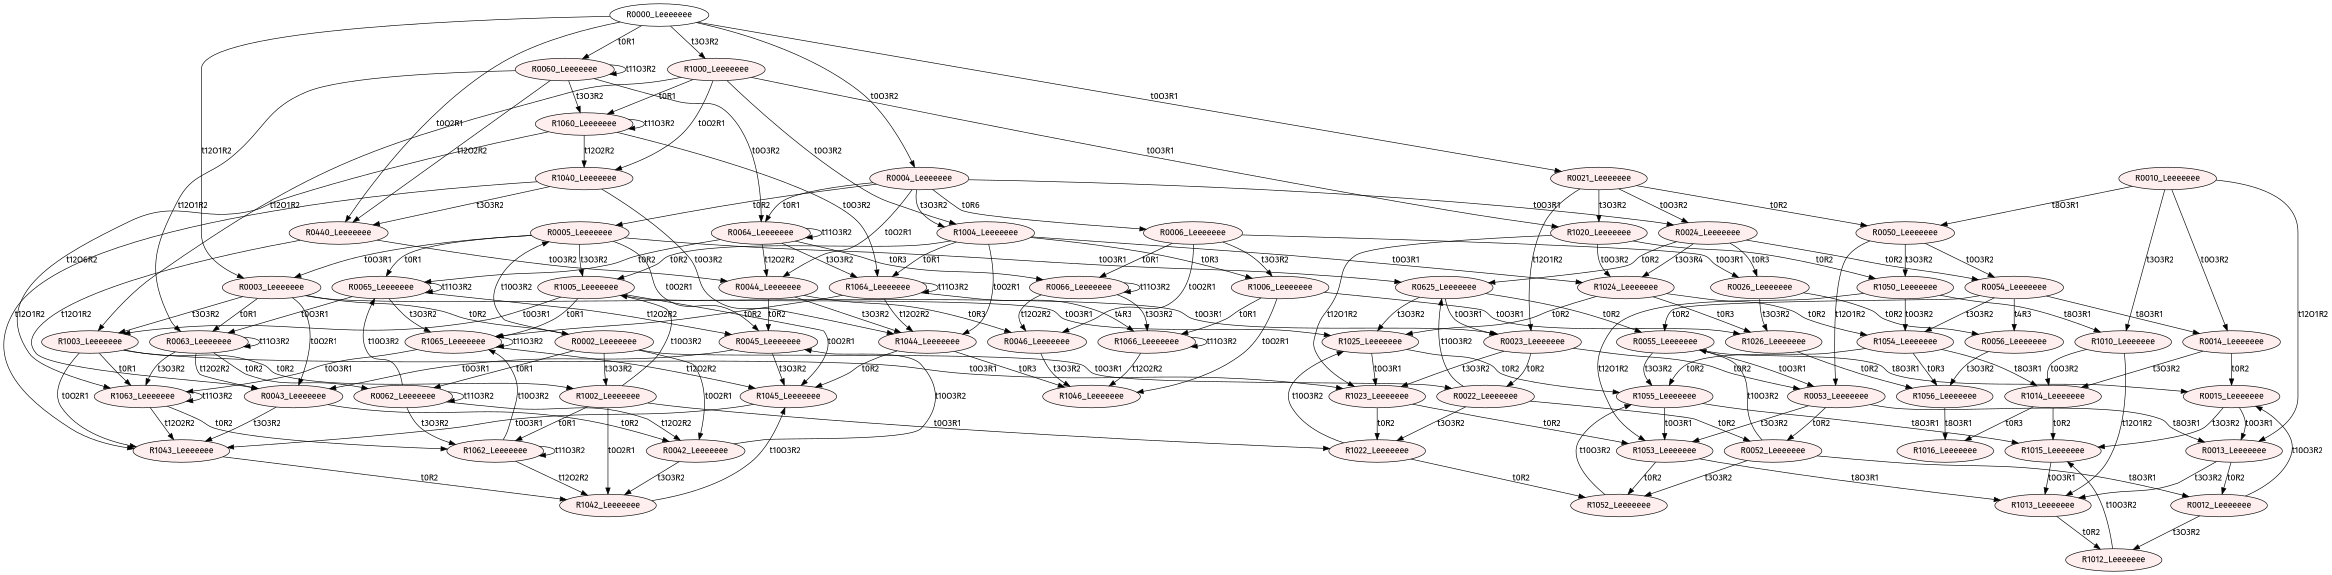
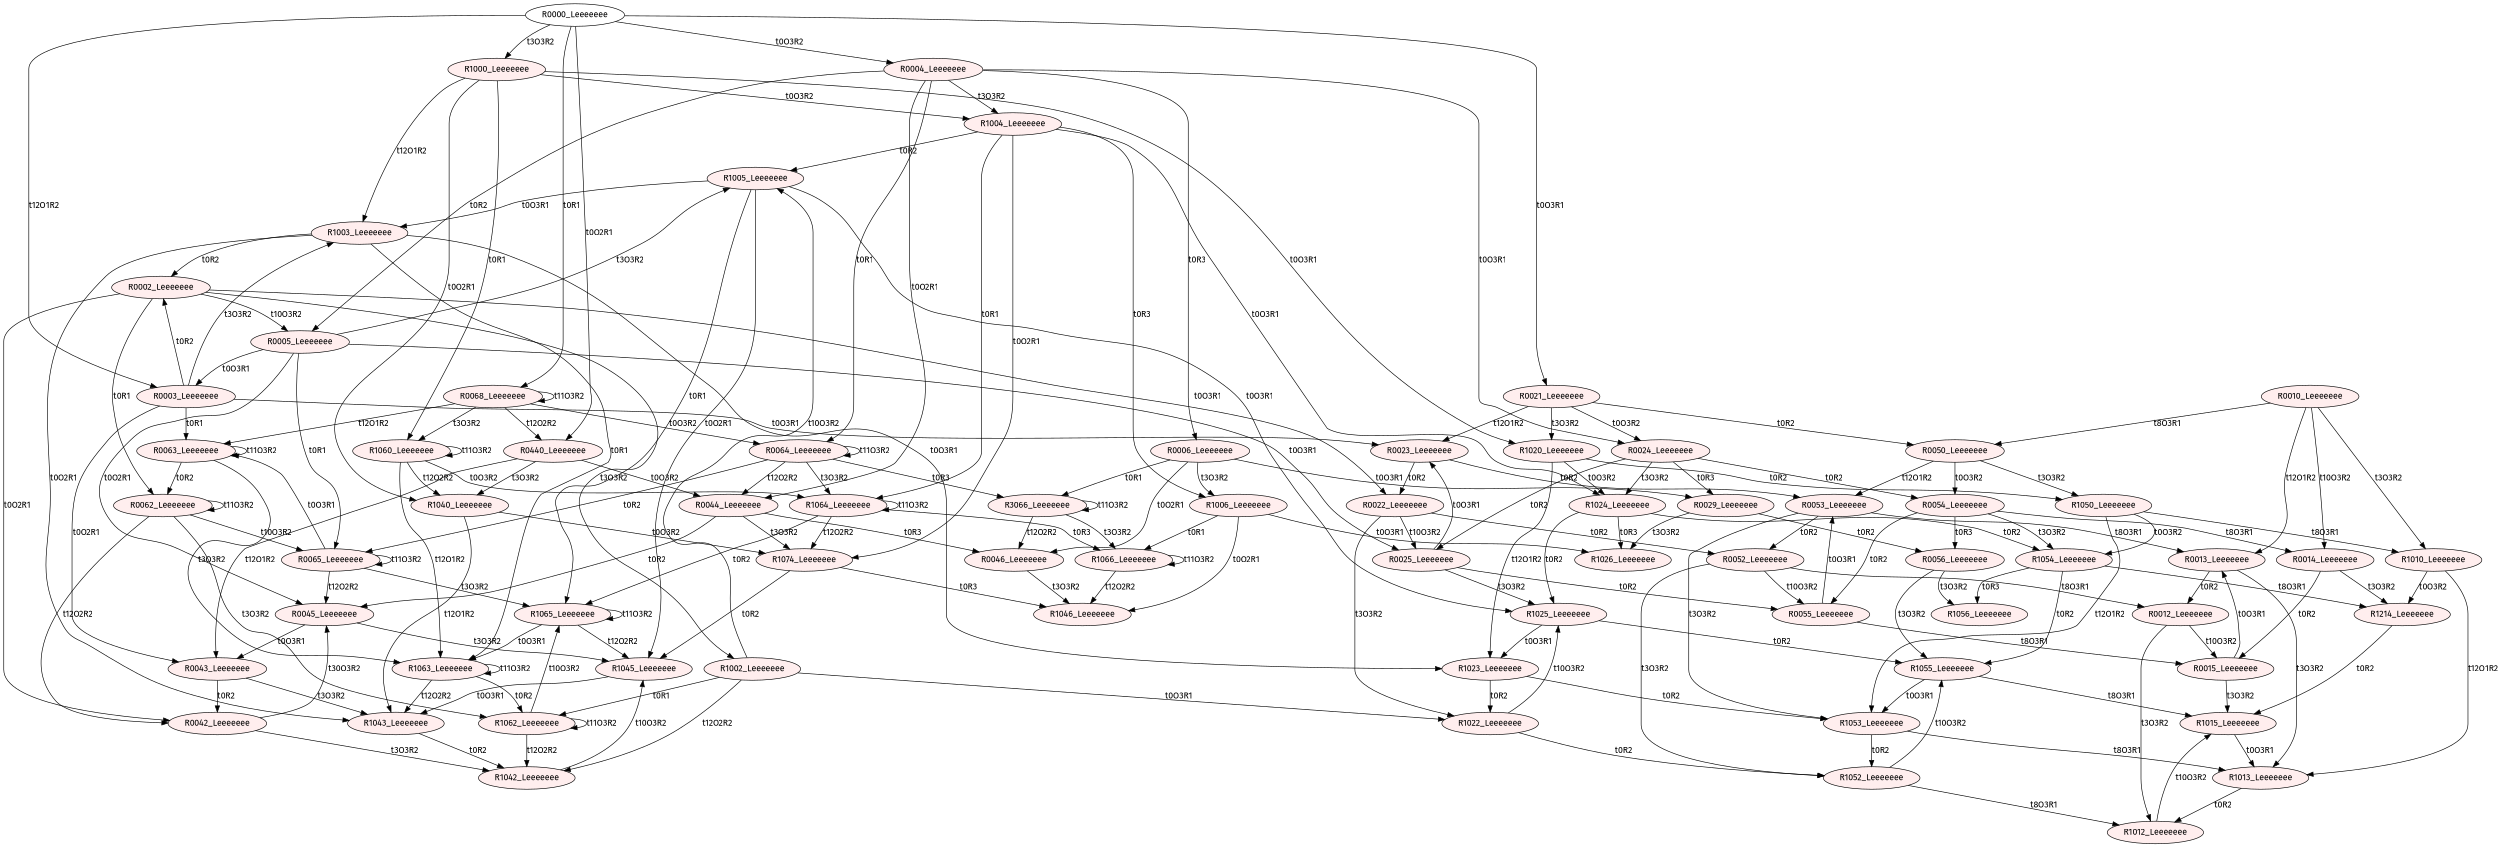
  digraph {
    fontname="Fira Sans"
    node [fillcolor="#FFEEEE" fontname="Fira Sans" style=filled]
    edge [fontname="Fira Sans"]
    R0000_Leeeeeee [fillcolor="#FFFFFF" style=""]
    R1000_Leeeeeee
-   R0060_Leeeeeee
+   R0060_Leeeeeee [label=R0068_Leeeeeee]
    n4 [label=R0440_Leeeeeee]
    n5 [label=R0021_Leeeeeee]
    R0004_Leeeeeee
    R0003_Leeeeeee
    R1060_Leeeeeee
    R1040_Leeeeeee
    R1020_Leeeeeee
    R1004_Leeeeeee
    R1003_Leeeeeee
    R0064_Leeeeeee
    R0063_Leeeeeee
    R0044_Leeeeeee
    R0043_Leeeeeee
    R0050_Leeeeeee
    R0024_Leeeeeee
    R0023_Leeeeeee
    R0005_Leeeeeee
    R0006_Leeeeeee
    R0002_Leeeeeee
    R1064_Leeeeeee
    R1063_Leeeeeee
-   R1044_Leeeeeee
+   R1044_Leeeeeee [label=R1074_Leeeeeee]
    R1043_Leeeeeee
    R1050_Leeeeeee
    R1024_Leeeeeee
    R1023_Leeeeeee
    R1005_Leeeeeee
    R1006_Leeeeeee
    R1002_Leeeeeee
    R1065_Leeeeeee
    R1066_Leeeeeee
    R1062_Leeeeeee
    R1045_Leeeeeee
    R1046_Leeeeeee
    R1042_Leeeeeee
    R1010_Leeeeeee
    R1054_Leeeeeee
    R1053_Leeeeeee
    R1025_Leeeeeee
    R1026_Leeeeeee
    R1022_Leeeeeee
-   R1014_Leeeeeee
+   R1014_Leeeeeee [label=R1214_Leeeeeee]
    R1013_Leeeeeee
    R1055_Leeeeeee
    R1056_Leeeeeee
    R1052_Leeeeeee
    R1015_Leeeeeee
-   R1016_Leeeeeee
    R1012_Leeeeeee
    R0065_Leeeeeee
-   R0066_Leeeeeee
+   R0066_Leeeeeee [label=R3066_Leeeeeee]
    R0062_Leeeeeee
    R0045_Leeeeeee
    R0046_Leeeeeee
    R0042_Leeeeeee
    R0054_Leeeeeee
    R0053_Leeeeeee
-   R0025_Leeeeeee [label=R0625_Leeeeeee]
-   R0026_Leeeeeee
+   R0025_Leeeeeee
+   R0026_Leeeeeee [label=R0029_Leeeeeee]
    R0022_Leeeeeee
    R0010_Leeeeeee
    R0014_Leeeeeee
    R0013_Leeeeeee
    R0055_Leeeeeee
    R0056_Leeeeeee
    R0052_Leeeeeee
    R0015_Leeeeeee
    R0012_Leeeeeee
    R0000_Leeeeeee -> R1000_Leeeeeee [label=t3O3R2]
    R0000_Leeeeeee -> R0060_Leeeeeee [label=t0R1]
    R0000_Leeeeeee -> n4 [label=t0O2R1]
    R0000_Leeeeeee -> n5 [label=t0O3R1]
    R0000_Leeeeeee -> R0004_Leeeeeee [label=t0O3R2]
    R0000_Leeeeeee -> R0003_Leeeeeee [label=t12O1R2]
    R1000_Leeeeeee -> R1060_Leeeeeee [label=t0R1]
    R1000_Leeeeeee -> R1040_Leeeeeee [label=t0O2R1]
    R1000_Leeeeeee -> R1020_Leeeeeee [label=t0O3R1]
    R1000_Leeeeeee -> R1004_Leeeeeee [label=t0O3R2]
    R1000_Leeeeeee -> R1003_Leeeeeee [label=t12O1R2]
    R0060_Leeeeeee -> R0060_Leeeeeee [label=t11O3R2]
    R0060_Leeeeeee -> n4 [label=t12O2R2]
    R0060_Leeeeeee -> R1060_Leeeeeee [label=t3O3R2]
    R0060_Leeeeeee -> R0064_Leeeeeee [label=t0O3R2]
    R0060_Leeeeeee -> R0063_Leeeeeee [label=t12O1R2]
-   R1040_Leeeeeee -> n4 [label=t3O3R2]
+   n4 -> R1040_Leeeeeee [label=t3O3R2]
    n4 -> R0044_Leeeeeee [label=t0O3R2]
    n4 -> R0043_Leeeeeee [label=t12O1R2]
    n5 -> R1020_Leeeeeee [label=t3O3R2]
    n5 -> R0050_Leeeeeee [label=t0R2]
    n5 -> R0024_Leeeeeee [label=t0O3R2]
    n5 -> R0023_Leeeeeee [label=t12O1R2]
    R0004_Leeeeeee -> R1004_Leeeeeee [label=t3O3R2]
    R0004_Leeeeeee -> R0064_Leeeeeee [label=t0R1]
    R0004_Leeeeeee -> R0044_Leeeeeee [label=t0O2R1]
    R0004_Leeeeeee -> R0024_Leeeeeee [label=t0O3R1]
    R0004_Leeeeeee -> R0005_Leeeeeee [label=t0R2]
-   R0004_Leeeeeee -> R0006_Leeeeeee [label=t0R6]
+   R0004_Leeeeeee -> R0006_Leeeeeee [label=t0R3]
    R0003_Leeeeeee -> R1003_Leeeeeee [label=t3O3R2]
    R0003_Leeeeeee -> R0063_Leeeeeee [label=t0R1]
    R0003_Leeeeeee -> R0043_Leeeeeee [label=t0O2R1]
    R0003_Leeeeeee -> R0023_Leeeeeee [label=t0O3R1]
    R0003_Leeeeeee -> R0002_Leeeeeee [label=t0R2]
    R1060_Leeeeeee -> R1060_Leeeeeee [label=t11O3R2]
    R1060_Leeeeeee -> R1040_Leeeeeee [label=t12O2R2]
    R1060_Leeeeeee -> R1064_Leeeeeee [label=t0O3R2]
-   R1060_Leeeeeee -> R1063_Leeeeeee [label=t12O6R2]
+   R1060_Leeeeeee -> R1063_Leeeeeee [label=t12O1R2]
    R1040_Leeeeeee -> R1044_Leeeeeee [label=t0O3R2]
    R1040_Leeeeeee -> R1043_Leeeeeee [label=t12O1R2]
    R1020_Leeeeeee -> R1050_Leeeeeee [label=t0R2]
    R1020_Leeeeeee -> R1024_Leeeeeee [label=t0O3R2]
    R1020_Leeeeeee -> R1023_Leeeeeee [label=t12O1R2]
    R1004_Leeeeeee -> R1064_Leeeeeee [label=t0R1]
    R1004_Leeeeeee -> R1044_Leeeeeee [label=t0O2R1]
    R1004_Leeeeeee -> R1024_Leeeeeee [label=t0O3R1]
    R1004_Leeeeeee -> R1005_Leeeeeee [label=t0R2]
    R1004_Leeeeeee -> R1006_Leeeeeee [label=t0R3]
    R1003_Leeeeeee -> R1063_Leeeeeee [label=t0R1]
    R1003_Leeeeeee -> R1043_Leeeeeee [label=t0O2R1]
    R1003_Leeeeeee -> R1023_Leeeeeee [label=t0O3R1]
-   R1003_Leeeeeee -> R1002_Leeeeeee [label=t0R2]
+   R1003_Leeeeeee -> R0002_Leeeeeee [label=t0R2]
    R0064_Leeeeeee -> R0064_Leeeeeee [label=t11O3R2]
    R0064_Leeeeeee -> R0044_Leeeeeee [label=t12O2R2]
    R0064_Leeeeeee -> R1064_Leeeeeee [label=t3O3R2]
    R0064_Leeeeeee -> R0065_Leeeeeee [label=t0R2]
    R0064_Leeeeeee -> R0066_Leeeeeee [label=t0R3]
    R0063_Leeeeeee -> R0063_Leeeeeee [label=t11O3R2]
-   R0063_Leeeeeee -> R0043_Leeeeeee [label=t12O2R2]
    R0063_Leeeeeee -> R1063_Leeeeeee [label=t3O3R2]
    R0063_Leeeeeee -> R0062_Leeeeeee [label=t0R2]
    R0044_Leeeeeee -> R1044_Leeeeeee [label=t3O3R2]
    R0044_Leeeeeee -> R0045_Leeeeeee [label=t0R2]
    R0044_Leeeeeee -> R0046_Leeeeeee [label=t0R3]
    R0043_Leeeeeee -> R1043_Leeeeeee [label=t3O3R2]
    R0043_Leeeeeee -> R0042_Leeeeeee [label=t0R2]
    R0050_Leeeeeee -> R1050_Leeeeeee [label=t3O3R2]
    R0050_Leeeeeee -> R0054_Leeeeeee [label=t0O3R2]
    R0050_Leeeeeee -> R0053_Leeeeeee [label=t12O1R2]
-   R0024_Leeeeeee -> R1024_Leeeeeee [label=t3O3R4]
+   R0024_Leeeeeee -> R1024_Leeeeeee [label=t3O3R2]
    R0024_Leeeeeee -> R0054_Leeeeeee [label=t0R2]
    R0024_Leeeeeee -> R0025_Leeeeeee [label=t0R2]
    R0024_Leeeeeee -> R0026_Leeeeeee [label=t0R3]
-   R0023_Leeeeeee -> R1023_Leeeeeee [label=t3O3R2]
    R0023_Leeeeeee -> R0053_Leeeeeee [label=t0R2]
    R0023_Leeeeeee -> R0022_Leeeeeee [label=t0R2]
    R0005_Leeeeeee -> R0003_Leeeeeee [label=t0O3R1]
    R0005_Leeeeeee -> R1005_Leeeeeee [label=t3O3R2]
    R0005_Leeeeeee -> R0065_Leeeeeee [label=t0R1]
    R0005_Leeeeeee -> R0045_Leeeeeee [label=t0O2R1]
    R0005_Leeeeeee -> R0025_Leeeeeee [label=t0O3R1]
    R0006_Leeeeeee -> R1006_Leeeeeee [label=t3O3R2]
    R0006_Leeeeeee -> R0066_Leeeeeee [label=t0R1]
    R0006_Leeeeeee -> R0046_Leeeeeee [label=t0O2R1]
    R0006_Leeeeeee -> R0026_Leeeeeee [label=t0O3R1]
    R0002_Leeeeeee -> R0005_Leeeeeee [label=t10O3R2]
    R0002_Leeeeeee -> R1002_Leeeeeee [label=t3O3R2]
    R0002_Leeeeeee -> R0062_Leeeeeee [label=t0R1]
    R0002_Leeeeeee -> R0042_Leeeeeee [label=t0O2R1]
    R0002_Leeeeeee -> R0022_Leeeeeee [label=t0O3R1]
    R1064_Leeeeeee -> R1064_Leeeeeee [label=t11O3R2]
    R1064_Leeeeeee -> R1044_Leeeeeee [label=t12O2R2]
    R1064_Leeeeeee -> R1065_Leeeeeee [label=t0R2]
-   R1064_Leeeeeee -> R1066_Leeeeeee [label=t4R3]
+   R1064_Leeeeeee -> R1066_Leeeeeee [label=t0R3]
    R1063_Leeeeeee -> R1063_Leeeeeee [label=t11O3R2]
    R1063_Leeeeeee -> R1043_Leeeeeee [label=t12O2R2]
    R1063_Leeeeeee -> R1062_Leeeeeee [label=t0R2]
    R1044_Leeeeeee -> R1045_Leeeeeee [label=t0R2]
    R1044_Leeeeeee -> R1046_Leeeeeee [label=t0R3]
    R1043_Leeeeeee -> R1042_Leeeeeee [label=t0R2]
    R1050_Leeeeeee -> R1010_Leeeeeee [label=t8O3R1]
    R1050_Leeeeeee -> R1054_Leeeeeee [label=t0O3R2]
    R1050_Leeeeeee -> R1053_Leeeeeee [label=t12O1R2]
    R1024_Leeeeeee -> R1054_Leeeeeee [label=t0R2]
    R1024_Leeeeeee -> R1025_Leeeeeee [label=t0R2]
    R1024_Leeeeeee -> R1026_Leeeeeee [label=t0R3]
    R1023_Leeeeeee -> R1053_Leeeeeee [label=t0R2]
    R1023_Leeeeeee -> R1022_Leeeeeee [label=t0R2]
    R1005_Leeeeeee -> R1003_Leeeeeee [label=t0O3R1]
    R1005_Leeeeeee -> R1065_Leeeeeee [label=t0R1]
    R1005_Leeeeeee -> R1045_Leeeeeee [label=t0O2R1]
    R1005_Leeeeeee -> R1025_Leeeeeee [label=t0O3R1]
    R1006_Leeeeeee -> R1066_Leeeeeee [label=t0R1]
    R1006_Leeeeeee -> R1046_Leeeeeee [label=t0O2R1]
    R1006_Leeeeeee -> R1026_Leeeeeee [label=t0O3R1]
    R1002_Leeeeeee -> R1005_Leeeeeee [label=t10O3R2]
    R1002_Leeeeeee -> R1062_Leeeeeee [label=t0R1]
-   R1002_Leeeeeee -> R1042_Leeeeeee [label=t0O2R1]
+   R1002_Leeeeeee -> R1042_Leeeeeee [label=t12O2R2]
    R1002_Leeeeeee -> R1022_Leeeeeee [label=t0O3R1]
    R1065_Leeeeeee -> R1063_Leeeeeee [label=t0O3R1]
    R1065_Leeeeeee -> R1065_Leeeeeee [label=t11O3R2]
    R1065_Leeeeeee -> R1045_Leeeeeee [label=t12O2R2]
    R1066_Leeeeeee -> R1066_Leeeeeee [label=t11O3R2]
    R1066_Leeeeeee -> R1046_Leeeeeee [label=t12O2R2]
    R1062_Leeeeeee -> R1065_Leeeeeee [label=t10O3R2]
    R1062_Leeeeeee -> R1062_Leeeeeee [label=t11O3R2]
    R1062_Leeeeeee -> R1042_Leeeeeee [label=t12O2R2]
    R1045_Leeeeeee -> R1043_Leeeeeee [label=t0O3R1]
    R1042_Leeeeeee -> R1045_Leeeeeee [label=t10O3R2]
    R1010_Leeeeeee -> R1014_Leeeeeee [label=t0O3R2]
    R1010_Leeeeeee -> R1013_Leeeeeee [label=t12O1R2]
    R1054_Leeeeeee -> R1014_Leeeeeee [label=t8O3R1]
    R1054_Leeeeeee -> R1055_Leeeeeee [label=t0R2]
    R1054_Leeeeeee -> R1056_Leeeeeee [label=t0R3]
    R1053_Leeeeeee -> R1013_Leeeeeee [label=t8O3R1]
    R1053_Leeeeeee -> R1052_Leeeeeee [label=t0R2]
    R1025_Leeeeeee -> R1023_Leeeeeee [label=t0O3R1]
    R1025_Leeeeeee -> R1055_Leeeeeee [label=t0R2]
-   R1026_Leeeeeee -> R1056_Leeeeeee [label=t0R2]
    R1022_Leeeeeee -> R1025_Leeeeeee [label=t10O3R2]
    R1022_Leeeeeee -> R1052_Leeeeeee [label=t0R2]
    R1014_Leeeeeee -> R1015_Leeeeeee [label=t0R2]
-   R1014_Leeeeeee -> R1016_Leeeeeee [label=t0R3]
    R1013_Leeeeeee -> R1012_Leeeeeee [label=t0R2]
    R1055_Leeeeeee -> R1053_Leeeeeee [label=t0O3R1]
    R1055_Leeeeeee -> R1015_Leeeeeee [label=t8O3R1]
-   R1056_Leeeeeee -> R1016_Leeeeeee [label=t8O3R1]
    R1052_Leeeeeee -> R1055_Leeeeeee [label=t10O3R2]
+   R1052_Leeeeeee -> R1012_Leeeeeee [label=t8O3R1]
    R1015_Leeeeeee -> R1013_Leeeeeee [label=t0O3R1]
    R1012_Leeeeeee -> R1015_Leeeeeee [label=t10O3R2]
    R0065_Leeeeeee -> R0063_Leeeeeee [label=t0O3R1]
    R0065_Leeeeeee -> R1065_Leeeeeee [label=t3O3R2]
    R0065_Leeeeeee -> R0065_Leeeeeee [label=t11O3R2]
    R0065_Leeeeeee -> R0045_Leeeeeee [label=t12O2R2]
    R0066_Leeeeeee -> R1066_Leeeeeee [label=t3O3R2]
    R0066_Leeeeeee -> R0066_Leeeeeee [label=t11O3R2]
    R0066_Leeeeeee -> R0046_Leeeeeee [label=t12O2R2]
    R0062_Leeeeeee -> R1062_Leeeeeee [label=t3O3R2]
    R0062_Leeeeeee -> R0065_Leeeeeee [label=t10O3R2]
    R0062_Leeeeeee -> R0062_Leeeeeee [label=t11O3R2]
    R0062_Leeeeeee -> R0042_Leeeeeee [label=t12O2R2]
    R0045_Leeeeeee -> R0043_Leeeeeee [label=t0O3R1]
    R0045_Leeeeeee -> R1045_Leeeeeee [label=t3O3R2]
    R0046_Leeeeeee -> R1046_Leeeeeee [label=t3O3R2]
    R0042_Leeeeeee -> R1042_Leeeeeee [label=t3O3R2]
-   R0042_Leeeeeee -> R0045_Leeeeeee [label=t10O3R2]
+   R0042_Leeeeeee -> R0045_Leeeeeee [label=t30O3R2]
    R0054_Leeeeeee -> R1054_Leeeeeee [label=t3O3R2]
    R0054_Leeeeeee -> R0014_Leeeeeee [label=t8O3R1]
    R0054_Leeeeeee -> R0055_Leeeeeee [label=t0R2]
-   R0054_Leeeeeee -> R0056_Leeeeeee [label=t4R3]
+   R0054_Leeeeeee -> R0056_Leeeeeee [label=t0R3]
    R0053_Leeeeeee -> R1053_Leeeeeee [label=t3O3R2]
    R0053_Leeeeeee -> R0013_Leeeeeee [label=t8O3R1]
    R0053_Leeeeeee -> R0052_Leeeeeee [label=t0R2]
    R0025_Leeeeeee -> R0023_Leeeeeee [label=t0O3R1]
    R0025_Leeeeeee -> R1025_Leeeeeee [label=t3O3R2]
    R0025_Leeeeeee -> R0055_Leeeeeee [label=t0R2]
    R0026_Leeeeeee -> R1026_Leeeeeee [label=t3O3R2]
    R0026_Leeeeeee -> R0056_Leeeeeee [label=t0R2]
    R0022_Leeeeeee -> R1022_Leeeeeee [label=t3O3R2]
    R0022_Leeeeeee -> R0025_Leeeeeee [label=t10O3R2]
    R0022_Leeeeeee -> R0052_Leeeeeee [label=t0R2]
    R0010_Leeeeeee -> R0050_Leeeeeee [label=t8O3R1]
    R0010_Leeeeeee -> R1010_Leeeeeee [label=t3O3R2]
-   R0010_Leeeeeee -> R0014_Leeeeeee [label=t0O3R2]
+   R0010_Leeeeeee -> R0014_Leeeeeee [label=t10O3R2]
    R0010_Leeeeeee -> R0013_Leeeeeee [label=t12O1R2]
    R0014_Leeeeeee -> R1014_Leeeeeee [label=t3O3R2]
    R0014_Leeeeeee -> R0015_Leeeeeee [label=t0R2]
    R0013_Leeeeeee -> R1013_Leeeeeee [label=t3O3R2]
    R0013_Leeeeeee -> R0012_Leeeeeee [label=t0R2]
-   R0055_Leeeeeee -> R1055_Leeeeeee [label=t3O3R2]
+   R0056_Leeeeeee -> R1055_Leeeeeee [label=t3O3R2]
    R0055_Leeeeeee -> R0053_Leeeeeee [label=t0O3R1]
    R0055_Leeeeeee -> R0015_Leeeeeee [label=t8O3R1]
    R0056_Leeeeeee -> R1056_Leeeeeee [label=t3O3R2]
    R0052_Leeeeeee -> R1052_Leeeeeee [label=t3O3R2]
    R0052_Leeeeeee -> R0055_Leeeeeee [label=t10O3R2]
    R0052_Leeeeeee -> R0012_Leeeeeee [label=t8O3R1]
    R0015_Leeeeeee -> R1015_Leeeeeee [label=t3O3R2]
    R0015_Leeeeeee -> R0013_Leeeeeee [label=t0O3R1]
    R0012_Leeeeeee -> R1012_Leeeeeee [label=t3O3R2]
    R0012_Leeeeeee -> R0015_Leeeeeee [label=t10O3R2]
  }
